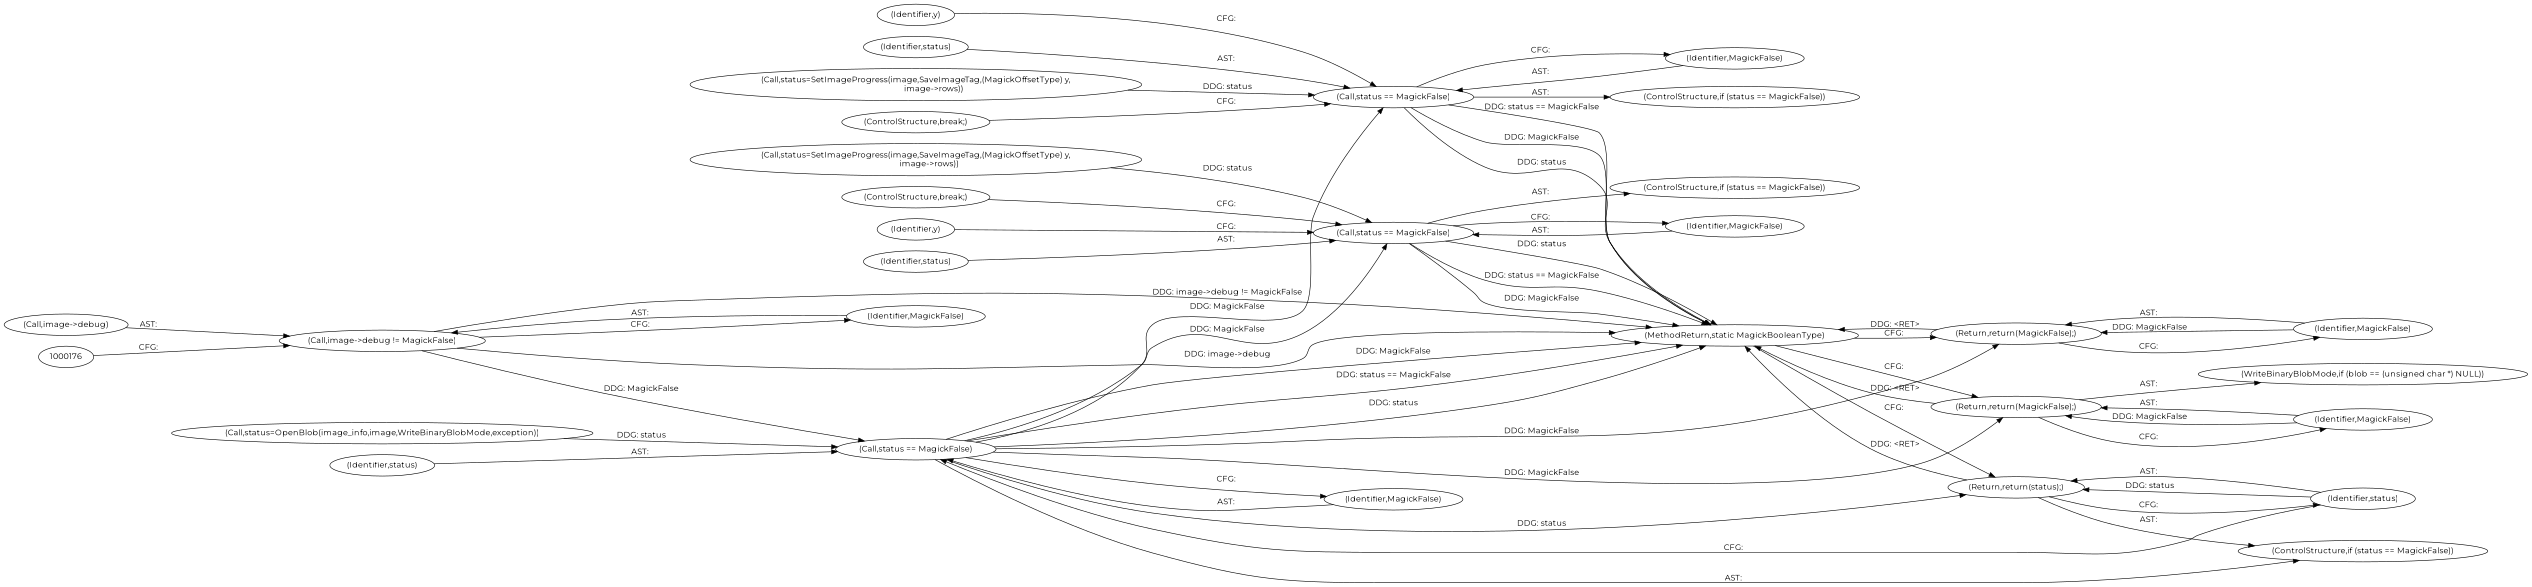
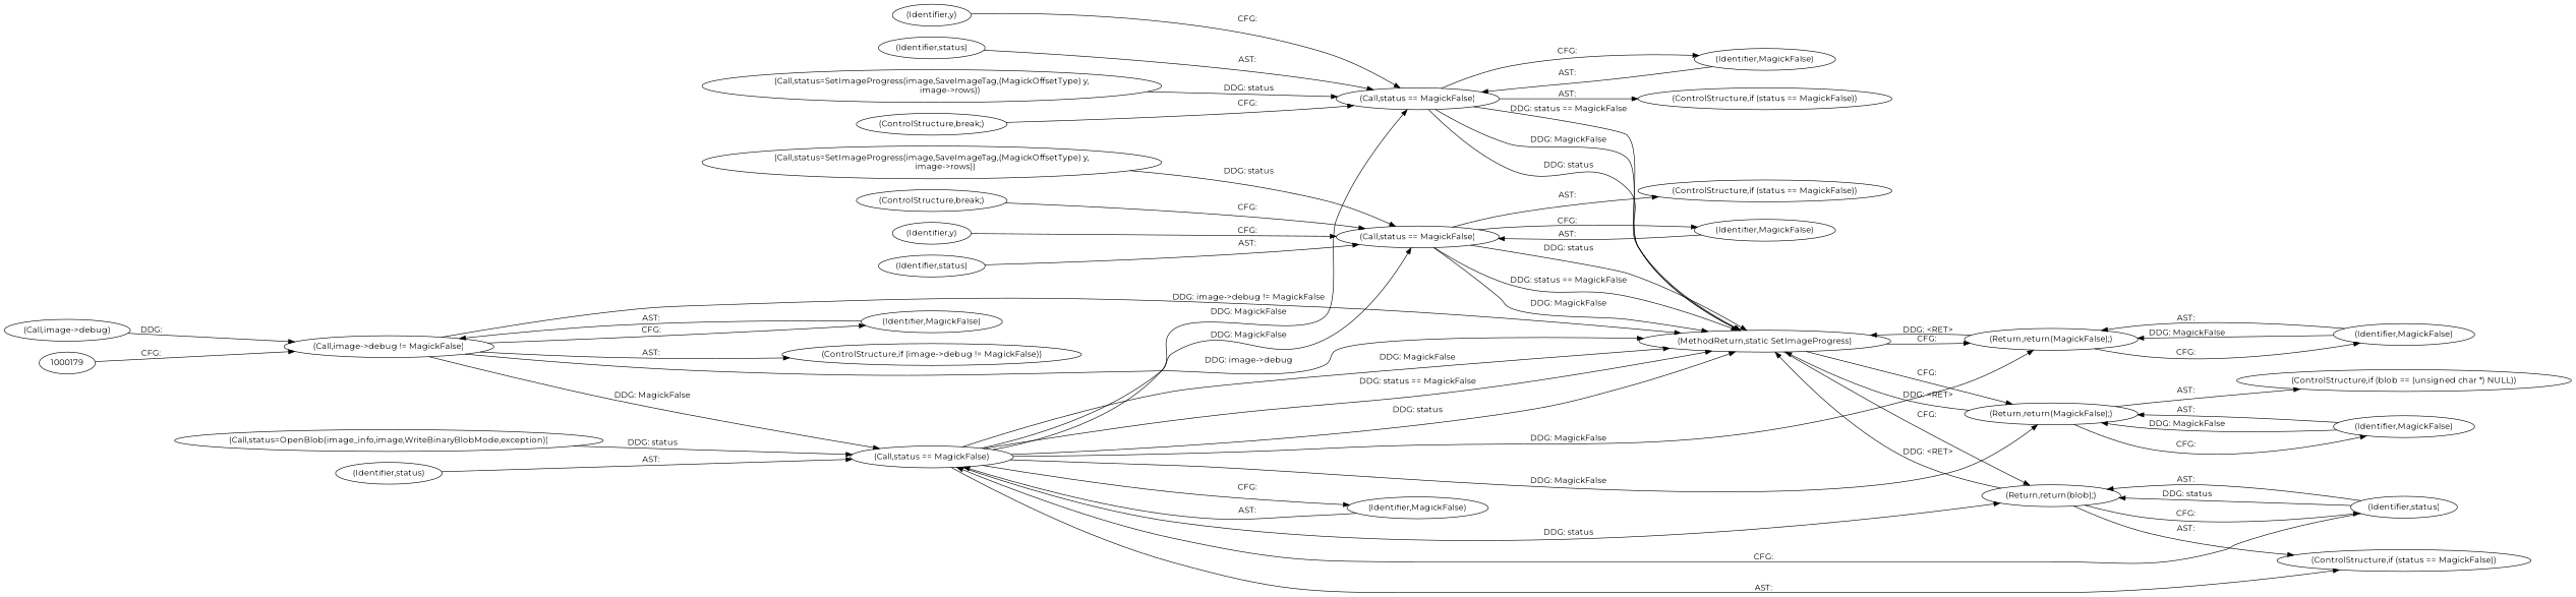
  digraph {
    fontname=Montserrat
    rankdir=LR
    node [fontname=Montserrat]
    edge [fontname=Montserrat]
    n1 [label="(Call,image->debug != MagickFalse)"]
    n2 [label="(Call,status == MagickFalse)"]
-   n4 [label="(MethodReturn,static MagickBooleanType)"]
+   n3 [label="(ControlStructure,if (image->debug != MagickFalse))"]
+   n4 [label="(MethodReturn,static SetImageProgress)"]
    n5 [label="(Identifier,MagickFalse)"]
-   n6 [label="(Return,return(status);)"]
+   n6 [label="(Return,return(blob);)"]
    n7 [label="(Return,return(MagickFalse);)"]
    n8 [label="(Return,return(MagickFalse);)"]
    n9 [label="(Call,status == MagickFalse)"]
    n10 [label="(Call,status == MagickFalse)"]
    n11 [label="(ControlStructure,if (status == MagickFalse))"]
    n12 [label="(Identifier,MagickFalse)"]
    n13 [label="(Identifier,status)"]
    n14 [label="(Identifier,MagickFalse)"]
-   n15 [label="(WriteBinaryBlobMode,if (blob == (unsigned char *) NULL))"]
+   n15 [label="(ControlStructure,if (blob == (unsigned char *) NULL))"]
    n16 [label="(Identifier,MagickFalse)"]
    n17 [label="(Identifier,MagickFalse)"]
    n18 [label="(ControlStructure,if (status == MagickFalse))"]
    n19 [label="(Identifier,MagickFalse)"]
    n20 [label="(ControlStructure,if (status == MagickFalse))"]
    n21 [label="(Call,status=SetImageProgress(image,SaveImageTag,(MagickOffsetType) y,\n            image->rows))"]
    n22 [label="(Identifier,y)"]
    n23 [label="(Identifier,status)"]
    n24 [label="(ControlStructure,break;)"]
    n25 [label="(Call,status=SetImageProgress(image,SaveImageTag,(MagickOffsetType) y,\n                image->rows))"]
    n26 [label="(Call,status=OpenBlob(image_info,image,WriteBinaryBlobMode,exception))"]
    n27 [label="(ControlStructure,break;)"]
    n28 [label="(Identifier,status)"]
    n29 [label="(Identifier,y)"]
    n30 [label="(Identifier,status)"]
    n31 [label="(Call,image->debug)"]
-   1000176
+   1000176 [label=1000179]
    n1 -> n2 [label="DDG: MagickFalse"]
+   n1 -> n3 [label="AST: "]
    n1 -> n4 [label="DDG: image->debug"]
    n1 -> n4 [label="DDG: image->debug != MagickFalse"]
    n1 -> n5 [label="CFG: "]
    n2 -> n4 [label="DDG: MagickFalse"]
    n2 -> n4 [label="DDG: status == MagickFalse"]
    n2 -> n4 [label="DDG: status"]
    n2 -> n6 [label="DDG: status"]
    n2 -> n7 [label="DDG: MagickFalse"]
    n2 -> n8 [label="DDG: MagickFalse"]
    n2 -> n9 [label="DDG: MagickFalse"]
    n2 -> n10 [label="DDG: MagickFalse"]
    n2 -> n11 [label="AST: "]
    n2 -> n12 [label="CFG: "]
    n4 -> n6 [label="CFG: "]
    n4 -> n7 [label="CFG: "]
    n4 -> n8 [label="CFG: "]
    n5 -> n1 [label="AST: "]
    n6 -> n4 [label="DDG: <RET>"]
    n6 -> n11 [label="AST: "]
    n6 -> n13 [label="CFG: "]
    n7 -> n4 [label="DDG: <RET>"]
    n7 -> n14 [label="CFG: "]
    n8 -> n4 [label="DDG: <RET>"]
    n8 -> n15 [label="AST: "]
    n8 -> n16 [label="CFG: "]
    n9 -> n4 [label="DDG: status"]
    n9 -> n4 [label="DDG: status == MagickFalse"]
    n9 -> n4 [label="DDG: MagickFalse"]
    n9 -> n17 [label="CFG: "]
    n9 -> n18 [label="AST: "]
    n10 -> n4 [label="DDG: MagickFalse"]
    n10 -> n4 [label="DDG: status"]
    n10 -> n4 [label="DDG: status == MagickFalse"]
    n10 -> n19 [label="CFG: "]
    n10 -> n20 [label="AST: "]
    n12 -> n2 [label="AST: "]
    n13 -> n2 [label="CFG: "]
    n13 -> n6 [label="AST: "]
    n13 -> n6 [label="DDG: status"]
    n14 -> n7 [label="AST: "]
    n14 -> n7 [label="DDG: MagickFalse"]
    n16 -> n8 [label="AST: "]
    n16 -> n8 [label="DDG: MagickFalse"]
    n17 -> n9 [label="AST: "]
    n19 -> n10 [label="AST: "]
    n21 -> n9 [label="DDG: status"]
    n22 -> n10 [label="CFG: "]
    n23 -> n10 [label="AST: "]
    n24 -> n9 [label="CFG: "]
    n25 -> n10 [label="DDG: status"]
    n26 -> n2 [label="DDG: status"]
    n27 -> n10 [label="CFG: "]
    n28 -> n2 [label="AST: "]
    n29 -> n9 [label="CFG: "]
    n30 -> n9 [label="AST: "]
-   n31 -> n1 [label="AST: "]
+   n31 -> n1 [label="DDG: "]
    1000176 -> n1 [label="CFG: "]
  }
